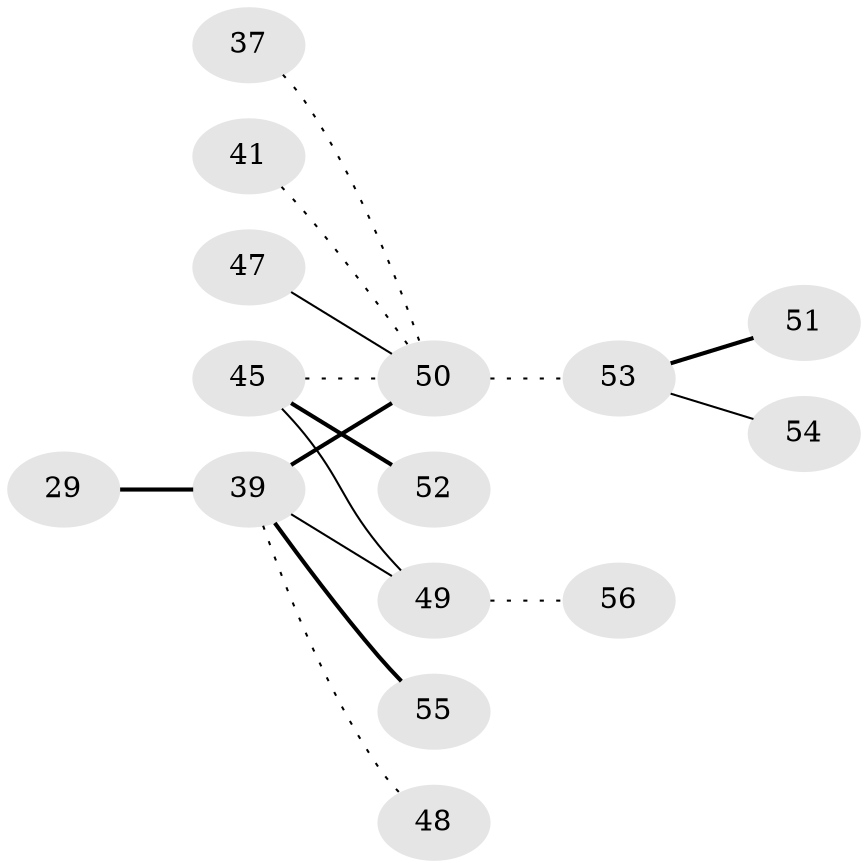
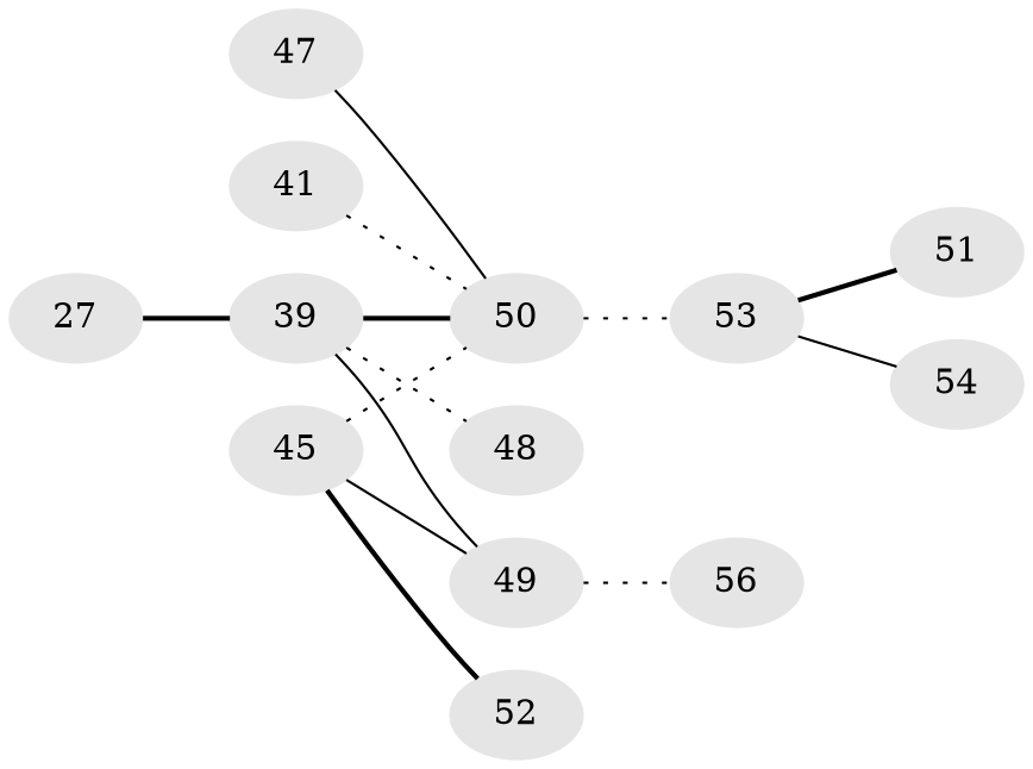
  graph {
    rankdir=LR
    node [color=gray90 style=filled]
    edge [style=dotted]
    39 [super="+11+38"]
    50 [super="+10+32+24+17+18+19+21+23+25+29+35"]
    48
    49 [super="+7+20"]
-   55 [super="+40"]
-   27 [label=29]
-   37 [super="+33"]
+   27
    53 [super="+4+46+31+42"]
    56 [super="+44"]
    41
    45 [super="+26"]
    52
    47
    51
    54
    39 -- 50 [style=bold weight=10]
    39 -- 48
    39 -- 49 [style=solid weight=3]
-   39 -- 55 [style=bold]
    50 -- 53 [weight=3]
    49 -- 56
    27 -- 39 [style=bold weight=2]
-   37 -- 50
    53 -- 51 [style=bold]
    53 -- 54 [style=solid]
    41 -- 50
    45 -- 50 [weight=3]
    45 -- 49 [style=solid]
    45 -- 52 [style=bold]
    47 -- 50 [style=solid weight=3]
  }
